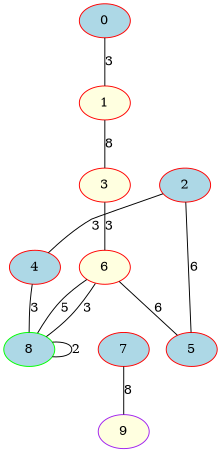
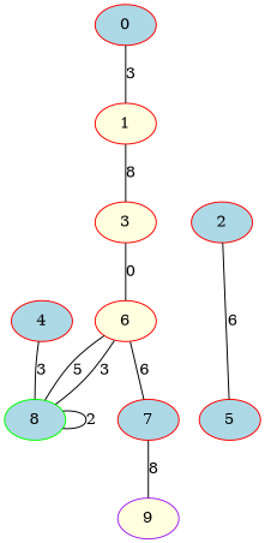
  graph {
    node [color=red fillcolor=lightblue style=filled weight=1]
    1 [fillcolor=lightyellow]
    0
    3 [fillcolor=lightyellow]
    6 [fillcolor=lightyellow]
    2
    4
    5
    8 [color=green weight=2]
    7
    9 [color=purple fillcolor=lightyellow weight=4]
    1 -- 3 [label=8]
    0 -- 1 [label=3]
-   3 -- 6 [label=3]
+   3 -- 6 [label=0]
    6 -- 8 [label=3]
    6 -- 8 [label=5]
-   6 -- 5 [label=6]
-   2 -- 4 [label=3]
+   6 -- 7 [label=6]
    2 -- 5 [label=6]
    4 -- 8 [label=3]
    8 -- 8 [label=2]
    7 -- 9 [label=8]
  }
